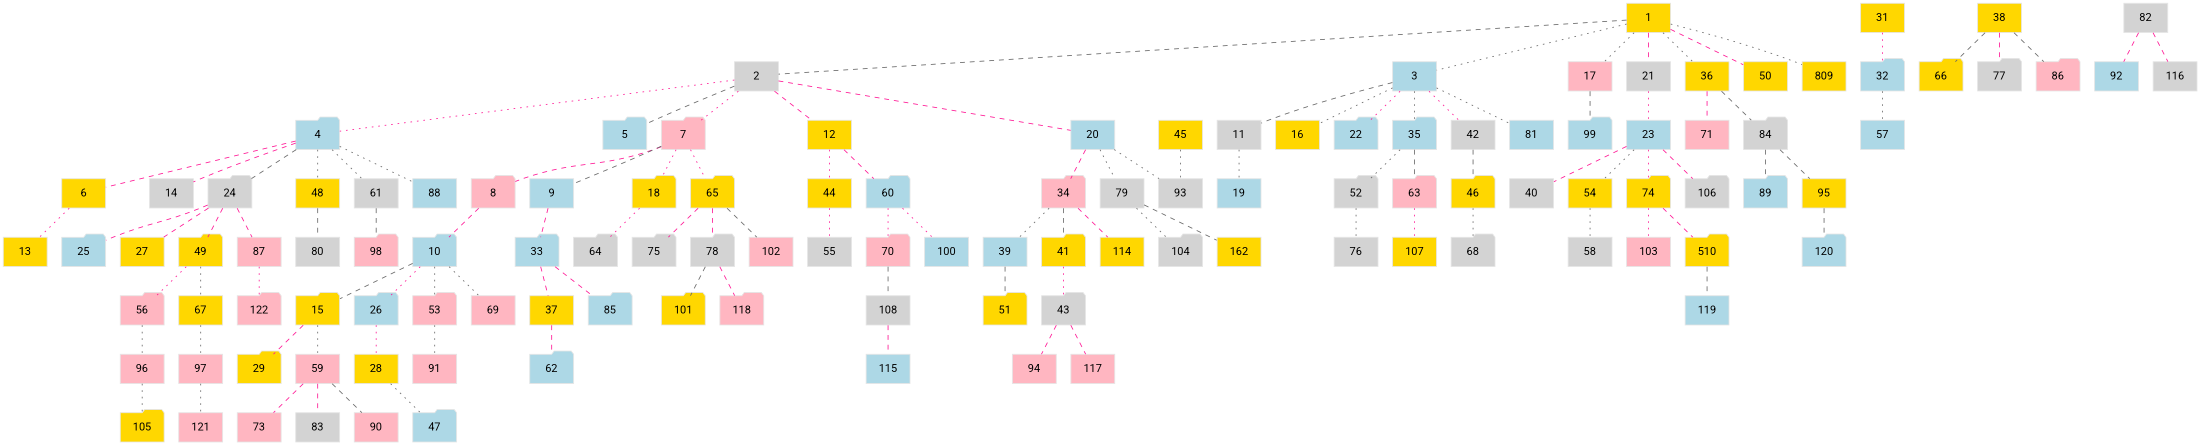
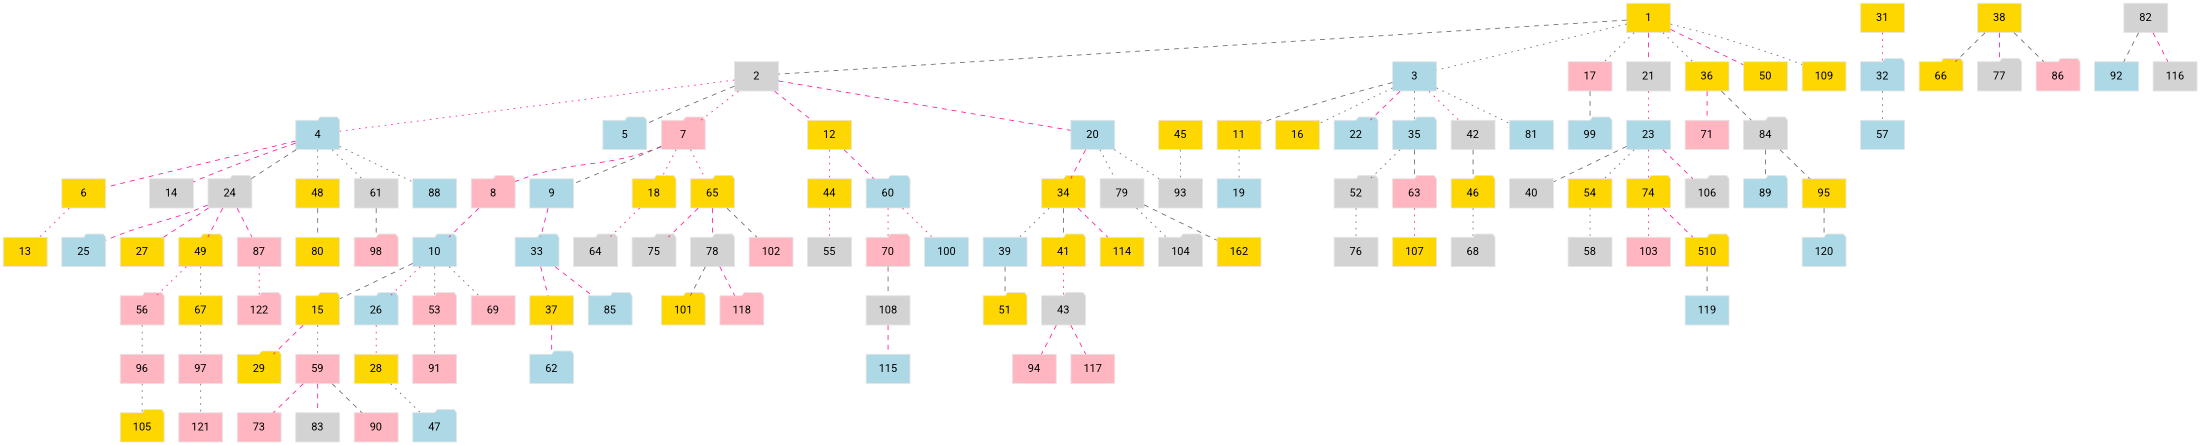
  graph {
    fontname=Roboto
    node [color=gray90 fillcolor=gold fontname=Roboto shape=box style=filled]
    edge [color=deeppink fontname=Roboto style=dashed]
    2 [fillcolor=lightgrey]
    1
    3 [fillcolor=lightblue]
    17 [fillcolor=lightpink]
    21 [fillcolor=lightgrey]
    36
    50
-   109 [label=809]
+   109
    4 [fillcolor=lightblue shape=folder]
    5 [fillcolor=lightblue shape=folder]
    7 [fillcolor=lightpink shape=folder]
    12
    20 [fillcolor=lightblue]
-   11 [fillcolor=lightgrey]
+   11
    16
    22 [fillcolor=lightblue shape=folder]
    35 [fillcolor=lightblue shape=folder]
    42 [fillcolor=lightgrey]
    81 [fillcolor=lightblue]
    99 [fillcolor=lightblue shape=folder]
    23 [fillcolor=lightblue]
    71 [fillcolor=lightpink]
    84 [fillcolor=lightgrey shape=folder]
    6
    14 [fillcolor=lightgrey]
    24 [fillcolor=lightgrey shape=folder]
    48
    61 [fillcolor=lightgrey]
    88 [fillcolor=lightblue]
    8 [fillcolor=lightpink shape=folder]
    9 [fillcolor=lightblue]
    18 [shape=folder]
    65 [shape=folder]
    44
    60 [fillcolor=lightblue shape=folder]
-   34 [fillcolor=lightpink shape=folder]
+   34 [shape=folder]
    79 [fillcolor=lightgrey]
    93 [fillcolor=lightgrey]
    19 [fillcolor=lightblue]
    52 [fillcolor=lightgrey shape=folder]
    63 [fillcolor=lightpink shape=folder]
    46 [shape=folder]
    13
    25 [fillcolor=lightblue shape=folder]
    27
    49 [shape=folder]
    87 [fillcolor=lightpink]
-   80 [fillcolor=lightgrey]
+   80
    98 [fillcolor=lightpink shape=folder]
    10 [fillcolor=lightblue shape=folder]
    33 [fillcolor=lightblue shape=folder]
    64 [fillcolor=lightgrey shape=folder]
    75 [fillcolor=lightgrey shape=folder]
    78 [fillcolor=lightgrey shape=folder]
    102 [fillcolor=lightpink]
    15 [shape=folder]
    26 [fillcolor=lightblue shape=folder]
    53 [fillcolor=lightpink shape=folder]
    69 [fillcolor=lightpink]
    37
    85 [fillcolor=lightblue shape=folder]
    29 [shape=folder]
    59 [fillcolor=lightpink]
    28
    91 [fillcolor=lightpink]
    55 [fillcolor=lightgrey]
    70 [fillcolor=lightpink shape=folder]
    100 [fillcolor=lightblue]
    73 [fillcolor=lightpink]
    83 [fillcolor=lightgrey]
    90 [fillcolor=lightpink]
    39 [fillcolor=lightblue]
    41 [shape=folder]
    114
    45
    104 [fillcolor=lightgrey shape=folder]
    n77 [label=162]
    40 [fillcolor=lightgrey]
    54
    74 [shape=folder]
    106 [fillcolor=lightgrey shape=folder]
    58 [fillcolor=lightgrey]
    103 [fillcolor=lightpink]
    n84 [label=510 shape=folder]
    56 [fillcolor=lightpink shape=folder]
    67
    122 [fillcolor=lightpink shape=folder]
    47 [fillcolor=lightblue shape=folder]
    32 [fillcolor=lightblue shape=folder]
    31
    66 [shape=folder]
    38
    77 [fillcolor=lightgrey shape=folder]
    86 [fillcolor=lightpink shape=folder]
    57 [fillcolor=lightblue]
    62 [fillcolor=lightblue shape=folder]
    51 [shape=folder]
    43 [fillcolor=lightgrey shape=folder]
    76 [fillcolor=lightgrey]
    107
    89 [fillcolor=lightblue shape=folder]
    95
    94 [fillcolor=lightpink]
    117 [fillcolor=lightpink]
    68 [fillcolor=lightgrey shape=folder]
    96 [fillcolor=lightpink]
    97 [fillcolor=lightpink]
    105 [shape=folder]
    108 [fillcolor=lightgrey]
    101 [shape=folder]
    118 [fillcolor=lightpink shape=folder]
    121 [fillcolor=lightpink]
    115 [fillcolor=lightblue]
    82 [fillcolor=lightgrey]
    92 [fillcolor=lightblue]
    116 [fillcolor=lightgrey]
    119 [fillcolor=lightblue]
    120 [fillcolor=lightblue shape=folder]
    2 -- 4 [style=dotted]
    2 -- 5 [color=gray40]
    2 -- 7 [style=dotted]
    2 -- 12
    2 -- 20
    1 -- 2 [color=gray40]
    1 -- 3 [color=gray40 style=dotted]
    1 -- 17 [color=gray40 style=dotted]
    1 -- 21
    1 -- 36 [color=gray40 style=dotted]
    1 -- 50
    1 -- 109 [color=gray40 style=dotted]
    3 -- 11 [color=gray40]
    3 -- 16 [color=gray40 style=dotted]
-   3 -- 22 [style=dotted]
+   3 -- 22
    3 -- 35 [color=gray40 style=dotted]
    3 -- 42 [style=dotted]
    3 -- 81 [color=gray40 style=dotted]
    17 -- 99 [color=gray40]
    21 -- 23 [style=dotted]
    36 -- 71
    36 -- 84 [color=gray40]
    4 -- 6
    4 -- 14
    4 -- 24 [color=gray40]
    4 -- 48 [color=gray40 style=dotted]
    4 -- 61 [color=gray40 style=dotted]
    4 -- 88 [color=gray40 style=dotted]
    7 -- 8
    7 -- 9 [color=gray40]
    7 -- 18 [style=dotted]
    7 -- 65 [style=dotted]
    12 -- 44 [style=dotted]
    12 -- 60
    20 -- 34
    20 -- 79 [color=gray40 style=dotted]
    20 -- 93 [color=gray40 style=dotted]
    11 -- 19 [color=gray40 style=dotted]
    35 -- 52 [color=gray40 style=dotted]
    35 -- 63 [color=gray40]
    42 -- 46 [color=gray40]
-   23 -- 40
+   23 -- 40 [color=gray40]
    23 -- 54 [color=gray40 style=dotted]
    23 -- 74 [style=dotted]
    23 -- 106
    84 -- 89 [color=gray40]
    84 -- 95 [color=gray40]
    6 -- 13 [style=dotted]
    24 -- 25
    24 -- 27
    24 -- 49
    24 -- 87
    48 -- 80 [color=gray40]
    61 -- 98 [color=gray40]
    8 -- 10
    9 -- 33
    18 -- 64 [style=dotted]
    65 -- 75
    65 -- 78
    65 -- 102 [color=gray40]
    44 -- 55 [style=dotted]
    60 -- 70 [style=dotted]
    60 -- 100 [style=dotted]
    34 -- 39 [color=gray40 style=dotted]
    34 -- 41 [color=gray40]
    34 -- 114
    79 -- 104 [color=gray40 style=dotted]
    79 -- n77 [color=gray40]
    52 -- 76 [color=gray40 style=dotted]
    63 -- 107 [style=dotted]
    46 -- 68 [color=gray40 style=dotted]
    49 -- 56 [style=dotted]
    49 -- 67 [color=gray40 style=dotted]
    87 -- 122 [style=dotted]
    10 -- 15 [color=gray40]
    10 -- 26 [style=dotted]
    10 -- 53 [color=gray40 style=dotted]
    10 -- 69 [color=gray40 style=dotted]
    33 -- 37
    33 -- 85
    78 -- 101 [color=gray40]
    78 -- 118
    15 -- 29
    15 -- 59 [color=gray40 style=dotted]
    26 -- 28 [style=dotted]
    53 -- 91 [color=gray40 style=dotted]
    37 -- 62
    59 -- 73
    59 -- 83
    59 -- 90 [color=gray40]
    28 -- 47 [color=gray40 style=dotted]
    70 -- 108 [color=gray40]
    39 -- 51 [color=gray40]
    41 -- 43 [style=dotted]
    45 -- 93 [color=gray40 style=dotted]
    54 -- 58 [color=gray40 style=dotted]
    74 -- 103 [style=dotted]
    74 -- n84
    n84 -- 119 [color=gray40]
    56 -- 96 [color=gray40 style=dotted]
    67 -- 97 [color=gray40 style=dotted]
    32 -- 57 [color=gray40 style=dotted]
    31 -- 32 [style=dotted]
    38 -- 66 [color=gray40]
    38 -- 77
    38 -- 86 [color=gray40]
    43 -- 94
    43 -- 117
    95 -- 120 [color=gray40]
    96 -- 105 [color=gray40 style=dotted]
    97 -- 121 [color=gray40 style=dotted]
    108 -- 115
-   82 -- 92
+   82 -- 92 [color=gray40]
    82 -- 116
  }
